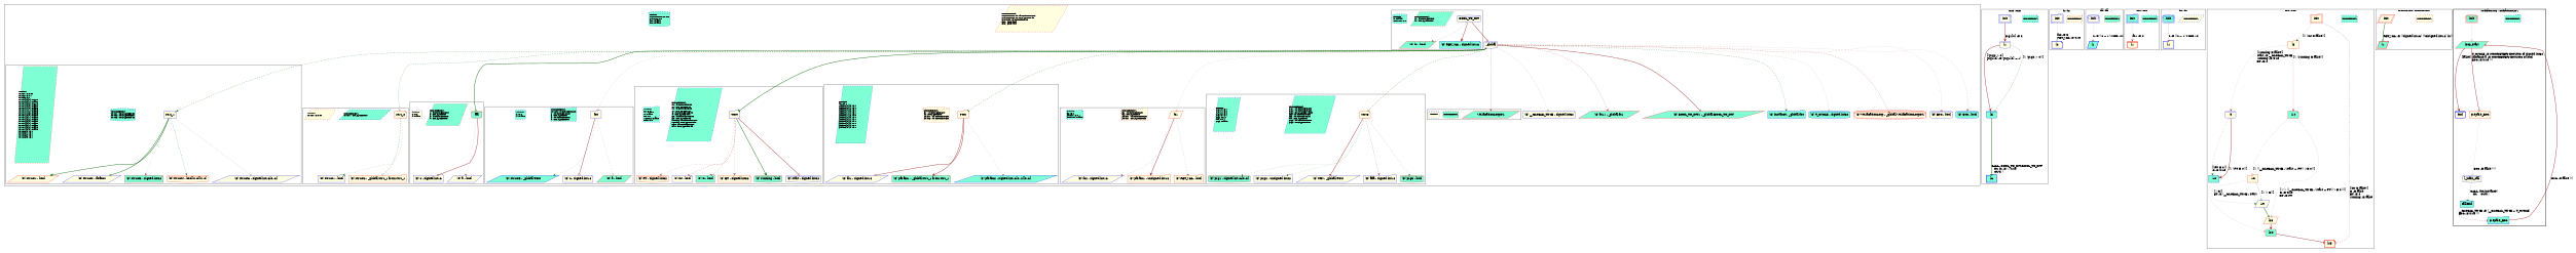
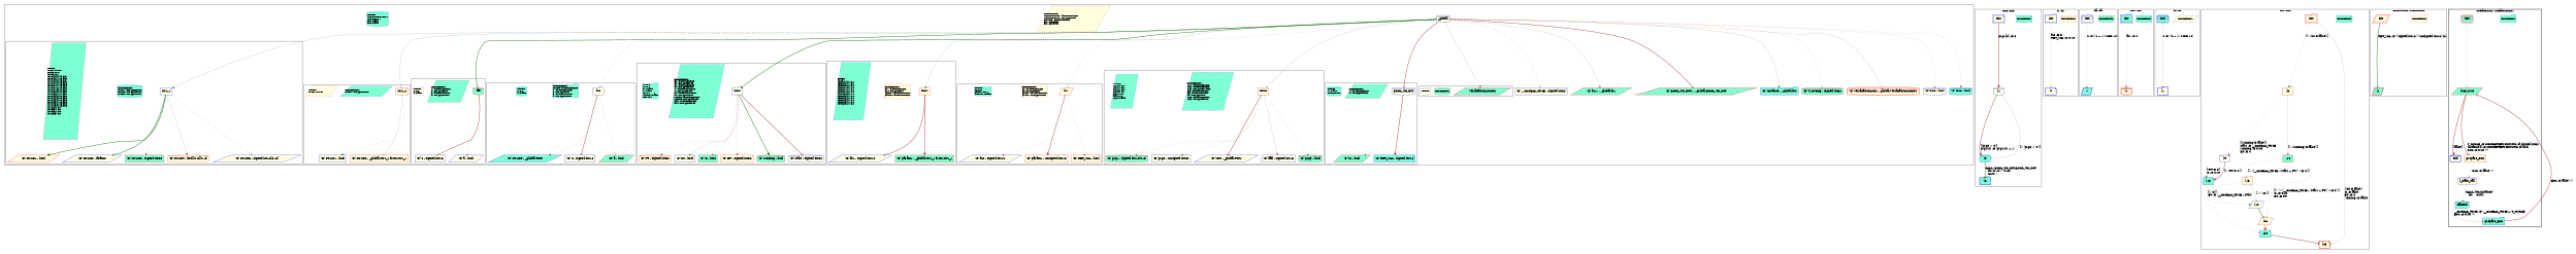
  digraph {
    node [color=blue fillcolor=lightyellow shape=parallelogram style=filled]
    edge [arrowhead=odot color=brown style=dotted]
    n1 [label=stru_1 shape=note]
    n2 [color=red label="(F) struct1 : bool"]
    n3 [label="(F) struct2 : float32"]
    n4 [color=red fillcolor=aquamarine label="(F) struct3 : signed int32" shape=note]
    n5 [color=red label="(F) struct4 : bool[0..3][0..3]" shape=cylinder]
    n6 [label="(F) struct6 : signed int16[0..3]"]
    n7 [fillcolor=aquamarine fontsize=9 label="ANNOTATIONS\lstruct1 : PLC type=BOOL\lstruct2 : PLC type=REAL\lstruct3 : PLC type=TIME\l" margin="0.04,0.04" shape=cylinder style="dashed,filled"]
    n8 [color=red fillcolor=aquamarine fontsize=9 label="INITIAL\lstruct1 := true\lstruct2 := 0.1\lstruct3 := 2\lstruct4[0][0] := true\lstruct4[0][1] := false\lstruct4[0][2] := true\lstruct4[0][3] := false\lstruct4[1][0] := false\lstruct4[1][1] := false\lstruct4[1][2] := false\lstruct4[1][3] := false\lstruct4[2][0] := false\lstruct4[2][1] := false\lstruct4[2][2] := false\lstruct4[2][3] := false\lstruct4[3][0] := false\lstruct4[3][1] := false\lstruct4[3][2] := false\lstruct4[3][3] := false\lstruct6[0] := 0\lstruct6[1] := 0\lstruct6[2] := 0\lstruct6[3] := 0\l" margin="0.04,0.04" style="dashed,filled"]
    n9 [color=red label=stru_2 shape=note]
    n10 [label="(F) struct1 : bool" shape=folder]
    n11 [color=red label="(F) struct2 : _global/stru_1 from stru_1" shape=folder]
    n12 [fillcolor=aquamarine fontsize=9 label="ANNOTATIONS\lstruct1 : PLC type=BOOL\l" margin="0.04,0.04" style="dashed,filled"]
    n13 [color=red fontsize=9 label="INITIAL\lstruct1 := true\l" margin="0.04,0.04" style="dashed,filled"]
    n14 [color=red fillcolor=aquamarine label=faa shape=cylinder]
    n15 [label="(F) c : signed int16" shape=folder]
    n16 [label="(F) a : bool"]
    n17 [color=red fillcolor=aquamarine fontsize=9 label="ANNOTATIONS\lc : direction=LOCAL\lc : PLC type=INT\la : direction=INPUT\la : PLC type=BOOL\l" margin="0.04,0.04" style="dashed,filled"]
    n18 [fontsize=9 label="INITIAL\lc := 0\la := false\l" margin="0.04,0.04" shape=folder style="dashed,filled"]
    n19 [label=foo shape=folder]
    n20 [fillcolor=aquamarine label="(F) struct5 : _global/TON"]
    n21 [label="(F) c : signed int16" shape=note]
    n22 [color=red fillcolor=aquamarine label="(F) a : bool"]
    n23 [fillcolor=aquamarine fontsize=9 label="ANNOTATIONS\lstruct5 : direction=LOCAL\lc : direction=LOCAL\lc : PLC type=INT\la : direction=INPUT\la : PLC type=BOOL\l" margin="0.04,0.04" shape=folder style="dashed,filled"]
    n24 [fillcolor=aquamarine fontsize=9 label="INITIAL\lc := 0\la := false\l" margin="0.04,0.04" shape=cylinder style="dashed,filled"]
    n25 [label=TON shape=folder]
    n26 [color=red label="(F) PT : signed int32" shape=cylinder]
    n27 [label="(F) IN : bool" shape=note]
    n28 [color=red fillcolor=aquamarine label="(F) Q : bool" shape=folder]
    n29 [color=red label="(F) ET : signed int32" shape=note]
    n30 [color=red fillcolor=aquamarine label="(F) running : bool" shape=cylinder]
    n31 [label="(F) start : signed int32" shape=cylinder]
    n32 [fillcolor=aquamarine fontsize=9 label="ANNOTATIONS\lPT : direction=INPUT\lPT : PLC type=TIME\lIN : direction=INPUT\lIN : PLC type=BOOL\lQ : direction=OUTPUT\lQ : PLC type=BOOL\lET : direction=OUTPUT\lET : PLC type=TIME\lrunning : direction=LOCAL\lrunning : PLC type=BOOL\lstart : direction=LOCAL\lstart : PLC type=TIME\l" margin="0.04,0.04" style="dashed,filled"]
    n33 [fillcolor=aquamarine fontsize=9 label="INITIAL\lPT := 0\lIN := false\lQ := false\lET := 0\lrunning := false\lstart := 0\l" margin="0.04,0.04" shape=folder style="dashed,filled"]
    n34 [color=red label=POU shape=folder]
    n35 [label="(F) fb1 : signed int16"]
    n36 [color=red fillcolor=aquamarine label="(F) param1 : _global/stru_1 from stru_1" shape=note]
-   n37 [fillcolor=aquamarine label="(F) param2 : signed int16[0..2][0..3]"]
    n38 [color=red fontsize=9 label="ANNOTATIONS\lfb1 : direction=LOCAL\lfb1 : PLC type=INT\lparam1 : direction=LOCAL\lparam2 : direction=LOCAL\l" margin="0.04,0.04" shape=cylinder style="dashed,filled"]
    n39 [fillcolor=aquamarine fontsize=9 label="INITIAL\lfb1 := 0\lparam2[0][0] := 2\lparam2[0][1] := 0\lparam2[0][2] := 0\lparam2[1][0] := 0\lparam2[1][1] := 0\lparam2[1][2] := 5\lparam2[2][0] := 0\lparam2[2][1] := 0\lparam2[2][2] := 0\lparam2[3][0] := 0\lparam2[3][1] := 0\lparam2[3][2] := 0\l" margin="0.04,0.04" style="dashed,filled"]
    n40 [color=red label=fc1]
    n41 [label="(F) fc2 : signed int16"]
    n42 [color=red label="(F) param1 : unsigned int16" shape=folder]
    n43 [color=red label="(F) RET_VAL : bool" shape=folder]
    n44 [color=red fontsize=9 label="ANNOTATIONS\lfc2 : direction=LOCAL\lfc2 : PLC type=INT\lparam1 : direction=LOCAL\lparam1 : PLC type=DATE\l" margin="0.04,0.04" shape=folder style="dashed,filled"]
    n45 [fillcolor=aquamarine fontsize=9 label="INITIAL\lfc2 := 0\lparam1 := 0\lRET_VAL := false\l" margin="0.04,0.04" shape=note style="dashed,filled"]
    n46 [color=red label=test3 shape=note]
    n47 [color=red fillcolor=aquamarine label="(F) prg1 : signed int16[0..3]" shape=cylinder]
    n48 [label="(F) prg2 : unsigned int22" shape=folder]
    n49 [label="(F) test : _global/POU"]
    n50 [label="(F) aaa : signed int16" shape=folder]
    n51 [color=red fillcolor=aquamarine label="(F) prg3 : bool" shape=cylinder]
    n52 [fillcolor=aquamarine fontsize=9 label="ANNOTATIONS\lprg1 : direction=LOCAL\lprg2 : direction=LOCAL\lprg2 : PLC type=DWORD\ltest : direction=LOCAL\laaa : direction=LOCAL\laaa : PLC type=INT\lprg3 : direction=INPUT\lprg3 : PLC type=BOOL\l" margin="0.04,0.04" style="dashed,filled"]
    n53 [fillcolor=aquamarine fontsize=9 label="INITIAL\lprg1[0] := 4\lprg1[1] := 0\lprg1[2] := 0\lprg1[3] := 1\lprg2 := 22\laaa := 0\lprg3 := false\l" margin="0.04,0.04" style="dashed,filled"]
    n54 [label=BOOL_TO_INT shape=cylinder]
    n55 [color=red fillcolor=aquamarine label="(F) in : bool"]
    n56 [fillcolor=aquamarine label="(F) RET_VAL : signed int16" shape=note]
    n57 [color=red fillcolor=aquamarine fontsize=9 label="ANNOTATIONS\lin : direction=INPUT\lin : PLC type=BOOL\l" margin="0.04,0.04" style="dashed,filled"]
    n58 [fillcolor=aquamarine fontsize=9 label="INITIAL\lin := false\lRET_VAL := 0\l" margin="0.04,0.04" shape=cylinder style="dashed,filled"]
    n59 [color=red fillcolor=aquamarine label=VerificationLoopDS]
    n60 [color=red fillcolor=aquamarine fontsize=9 label=ANNOTATIONS margin="0.04,0.04" shape=cylinder style="dashed,filled"]
    n61 [fontsize=9 label=INITIAL margin="0.04,0.04" shape=cylinder style="dashed,filled"]
    n62 [label=_global shape=cylinder]
    n63 [label="(F) __GLOBAL_TIME : signed int32" shape=note]
    n64 [color=red fillcolor=aquamarine label="(F) fc11 : _global/fc1"]
    n65 [color=red fillcolor=aquamarine label="(F) BOOL_TO_INT1 : _global/BOOL_TO_INT"]
    n66 [fillcolor=aquamarine label="(F) instance : _global/foo" shape=folder]
-   n67 [fillcolor=aquamarine label="(F) T_CYCLE : signed int32" shape=cylinder]
+   n67 [color=red fillcolor=aquamarine label="(F) T_CYCLE : signed int32" shape=cylinder]
    n68 [color=red label="(F) verificationLoop : _global/VerificationLoopDS" peripheries=2 shape=cylinder]
    n69 [label="(F) EoC : bool" shape=cylinder]
    n70 [fillcolor=aquamarine label="(F) BoC : bool" shape=cylinder]
    n71 [color=red fontsize=9 label="ANNOTATIONS\l__GLOBAL_TIME : direction=LOCAL\l__GLOBAL_TIME : PLC type=TIME\lT_CYCLE : direction=INPUT\lEoC : generated\lBoC : generated\l" margin="0.04,0.04" style="dashed,filled"]
    n72 [fillcolor=aquamarine fontsize=9 label="INITIAL\l__GLOBAL_TIME := 0\lT_CYCLE := 0\lEoC := false\lBoC := false\l" margin="0.04,0.04" shape=cylinder style="dashed,filled"]
    n73 [fillcolor=aquamarine fontsize=9 label=ANNOTATIONS margin="0.04,0.04" shape=note style="dashed,filled"]
    n74 [label=init peripheries=2 shape=note]
    n75 [label=l1 shape=cylinder]
    n76 [fillcolor=aquamarine label=l5 shape=cylinder]
    n77 [fillcolor=aquamarine label=l6 shape=folder style="bold,filled"]
    n78 [color=red fontsize=9 label=ANNOTATIONS margin="0.04,0.04" shape=cylinder style="dashed,filled"]
    n79 [label=init peripheries=2 shape=folder]
    n80 [label=l2 shape=note style="bold,filled"]
    n81 [color=red fillcolor=aquamarine fontsize=9 label=ANNOTATIONS margin="0.04,0.04" shape=cylinder style="dashed,filled"]
    n82 [label=init peripheries=2 shape=cylinder]
    n83 [fillcolor=aquamarine label=l1 style="bold,filled"]
    n84 [fillcolor=aquamarine fontsize=9 label=ANNOTATIONS margin="0.04,0.04" shape=note style="dashed,filled"]
    n85 [fillcolor=aquamarine label=init peripheries=2 shape=folder]
    n86 [color=red label=l1 shape=cylinder style="bold,filled"]
    n87 [fontsize=9 label=ANNOTATIONS margin="0.04,0.04" style="dashed,filled"]
    n88 [fillcolor=aquamarine label=init peripheries=2 shape=cylinder]
    n89 [label=l1 shape=folder style="bold,filled"]
    n90 [fillcolor=aquamarine fontsize=9 label=ANNOTATIONS margin="0.04,0.04" shape=note style="dashed,filled"]
    n91 [color=red label=init peripheries=2 shape=folder]
    n92 [color=red label=l5 shape=folder]
    n93 [color=red label=l25 shape=note style="bold,filled"]
    n94 [label=l9 shape=cylinder]
    n95 [color=red fillcolor=aquamarine label=l14 shape=note]
    n96 [fillcolor=aquamarine label=l13 shape=note]
-   n97 [color=red fillcolor=aquamarine label=l24 shape=note]
+   n97 [fillcolor=aquamarine label=l24 shape=note]
    n98 [color=red label=l15 shape=folder]
    n99 [color=red label=l23]
    n100 [label=l19]
    n101 [color=red fontsize=9 label=ANNOTATIONS margin="0.04,0.04" shape=folder style="dashed,filled"]
    n102 [color=red label=init peripheries=2]
    n103 [color=red fillcolor=aquamarine label=l1 style="bold,filled"]
    n104 [fillcolor=aquamarine fontsize=9 label=ANNOTATIONS margin="0.04,0.04" shape=folder style="dashed,filled"]
    n105 [color=red fillcolor=aquamarine label=init peripheries=2 shape=cylinder]
-   n106 [color=red fillcolor=aquamarine label=loop_start]
+   n106 [color=red fillcolor=aquamarine label=loop_true]
    n107 [label=end shape=cylinder style="bold,filled"]
    n108 [color=red label=prepare_BoC shape=note]
    n109 [label=l_main_call shape=cylinder]
    n110 [fillcolor=aquamarine label=callEnd shape=cylinder]
    n111 [fillcolor=aquamarine label=prepare_EoC shape=folder]
    subgraph cluster_1 {
      n62
      n63
      n64
      n65
      n66
      n67
      n68
      n69
      n70
      n71
      n72
      subgraph cluster_2 {
        n1
        n2
        n3
        n4
        n5
        n6
        n7
        n8
      }
      subgraph cluster_3 {
        n9
        n10
        n11
        n12
        n13
      }
      subgraph cluster_4 {
        n14
        n15
        n16
        n17
        n18
      }
      subgraph cluster_5 {
        n19
        n20
        n21
        n22
        n23
        n24
      }
      subgraph cluster_6 {
        n25
        n26
        n27
        n28
        n29
        n30
        n31
        n32
        n33
      }
      subgraph cluster_7 {
        n34
        n35
        n36
-       n37
        n38
        n39
      }
      subgraph cluster_8 {
        n40
        n41
        n42
        n43
        n44
        n45
      }
      subgraph cluster_9 {
        n46
        n47
        n48
        n49
        n50
        n51
        n52
        n53
      }
      subgraph cluster_10 {
        n54
        n55
        n56
        n57
        n58
      }
      subgraph cluster_11 {
        n59
        n60
        n61
      }
    }
    subgraph cluster_12 {
      color=black
      fontsize=10
      label="test3 : test3"
      ranksep=0.4
      n73
      n74
      n75
      n76
      n77
    }
    subgraph cluster_13 {
      color=black
      fontsize=10
      label="BOOL_TO_INT : BOOL_TO_INT"
      ranksep=0.4
      n101
      n102
      n103
    }
    subgraph cluster_14 {
      color=black
      fontsize=10
      label="TON : TON"
      ranksep=0.4
      n90
      n91
      n92
      n93
      n94
      n95
      n96
      n97
      n98
      n99
      n100
    }
    subgraph cluster_15 {
      color=black
      fontsize=10
      label="POU : POU"
      ranksep=0.4
      n84
      n85
      n86
    }
    subgraph cluster_16 {
      color=black
      fontsize=10
      label="foo : foo"
      ranksep=0.4
      n87
      n88
      n89
    }
    subgraph cluster_17 {
      color=black
      fontsize=10
      label="faa : faa"
      ranksep=0.4
      n81
      n82
      n83
    }
    subgraph cluster_18 {
      color=black
      fontsize=10
      label="fc1 : fc1"
      ranksep=0.4
      n78
      n79
      n80
    }
    subgraph cluster_19 {
      color=black
      fontsize=10
      label="VerificationLoop : VerificationLoopDS"
      ranksep=0.4
      style=bold
      n104
      n105
      n106
      n107
      n108
      n109
      n110
      n111
    }
    n1 -> n2 [arrowhead=vee color=darkgreen style=bold]
    n1 -> n3 [color=darkgreen style=bold]
    n1 -> n4 [arrowhead=vee]
    n1 -> n5 [arrowhead=vee color=darkgreen style=dashed]
    n1 -> n6 [color=darkgreen]
    n9 -> n10 [arrowhead=vee color=darkgreen]
    n9 -> n11 [color=darkgreen style=dashed]
    n14 -> n15 [style=bold]
    n14 -> n16 [arrowhead=tee]
    n19 -> n20 [arrowhead=vee color=darkgreen]
    n19 -> n21 [style=bold]
    n19 -> n22
    n25 -> n26 [arrowhead=vee]
    n25 -> n27 [arrowhead=tee style=dashed]
    n25 -> n28 [arrowhead=tee]
    n25 -> n29 [arrowhead=vee]
    n25 -> n30 [arrowhead=vee color=darkgreen style=bold]
    n25 -> n31 [style=bold]
    n34 -> n35 [style=bold]
    n34 -> n36 [arrowhead=vee style=bold]
-   n34 -> n37 [arrowhead=tee]
    n40 -> n41 [arrowhead=tee]
    n40 -> n42 [arrowhead=vee style=bold]
    n40 -> n43 [arrowhead=tee color=darkgreen]
    n46 -> n47 [arrowhead=tee color=darkgreen]
    n46 -> n48 [arrowhead=tee color=darkgreen]
    n46 -> n49 [arrowhead=tee style=bold]
    n46 -> n50 [arrowhead=vee style=dashed]
    n46 -> n51 [arrowhead=tee color=darkgreen]
    n54 -> n55 [arrowhead=tee color=darkgreen]
    n54 -> n56 [arrowhead=vee style=bold]
    n62 -> n1 [arrowhead=vee color=darkgreen style=dashed]
    n62 -> n9 [color=darkgreen style=dashed]
    n62 -> n14 [color=darkgreen style=bold]
    n62 -> n19
    n62 -> n25 [arrowhead=tee color=darkgreen style=bold]
    n62 -> n34 [arrowhead=tee color=darkgreen style=dashed]
    n62 -> n40
    n62 -> n46 [color=darkgreen style=dashed]
-   n54 -> n62 [style=bold]
+   n62 -> n54 [style=bold]
    n62 -> n59 [arrowhead=vee style=dashed]
    n62 -> n63 [color=darkgreen]
    n62 -> n64 [arrowhead=vee style=dashed]
    n62 -> n65 [style=bold]
    n62 -> n66 [arrowhead=vee color=darkgreen style=dashed]
    n62 -> n67
    n62 -> n68 [arrowhead=tee style=dashed]
    n62 -> n69 [arrowhead=tee]
    n62 -> n70 [arrowhead=vee]
    n74 -> n75 [arrowhead=vee label="prg1[0] := 3" style=bold]
    n75 -> n76 [arrowhead=vee label="[(prg2 > 0)]\lprg1[0] := (prg1[0] + 1)\l" style=bold]
    n75 -> n76 [color=darkgreen label="[(! (prg2 > 0))]" style=dashed]
    n76 -> n77 [arrowhead=tee color=darkgreen label="CALL: BOOL_TO_INT:BOOL_TO_INT(\l   IN: in := (! true)\l   OUT: )\l" style=bold]
    n79 -> n80 [color=darkgreen label="fc2 := 5\lRET_VAL := true\l"]
    n82 -> n83 [arrowhead=tee label="c := ((c + 1) MOD 10)"]
    n85 -> n86 [arrowhead=vee label="fb1 := 2"]
    n88 -> n89 [arrowhead=tee label="c := ((c + 1) MOD 10)" style=dashed]
    n91 -> n92 [arrowhead=vee color=darkgreen label="[(! (IN = false))]"]
    n91 -> n93 [arrowhead=tee label="[(IN = false)]\lQ := false\lET := 0\lrunning := false\l" style=dashed]
    n92 -> n94 [arrowhead=vee label="[(running = false)]\lstart := __GLOBAL_TIME\lrunning := true\lET := 0\l"]
    n92 -> n95 [arrowhead=vee label="[(! (running = false))]" style=dashed]
    n94 -> n96 [arrowhead=vee color=darkgreen label="[(PT = 0)]\lQ := true\l"]
    n94 -> n96 [arrowhead=vee label="[(! (PT = 0))]" style=bold]
    n95 -> n98 [label="[(! ((__GLOBAL_TIME - (start + PT)) >= 0))]"]
    n95 -> n99 [color=darkgreen label="[(! (! ((__GLOBAL_TIME - (start + PT)) >= 0)))]\lQ := true\lET := PT\l"]
    n96 -> n97
    n97 -> n93 [arrowhead=tee style=bold]
    n98 -> n100 [arrowhead=vee color=darkgreen label="[(! Q)]\lET := (__GLOBAL_TIME - start)\l"]
    n98 -> n100 [color=darkgreen label="[(! (! Q))]" style=dashed]
    n99 -> n97 [arrowhead=vee style=bold]
    n100 -> n99 [color=darkgreen style=bold]
    n102 -> n103 [color=darkgreen label="RET_VAL := ((signed int16) ((unsigned int16) in))" style=bold]
    n105 -> n106
    n106 -> n107 [arrowhead=vee label="[false]" style=bold]
    n106 -> n108 [label="T_CYCLE := NONDETERMINISTIC of signed int32\linstance/a := NONDETERMINISTIC of bool\lBoC := true (*)\l" style=bold]
    n108 -> n109 [label="BoC := false (*)"]
    n109 -> n110 [arrowhead=tee color=darkgreen label="CALL: foo:instance(\l   IN:    OUT: )\l" style=dashed]
    n110 -> n111 [arrowhead=tee label="__GLOBAL_TIME := (__GLOBAL_TIME + T_CYCLE)\lEoC := true (*)\l" style=dashed]
    n111 -> n106 [label="EoC := false (*)" style=bold]
  }
